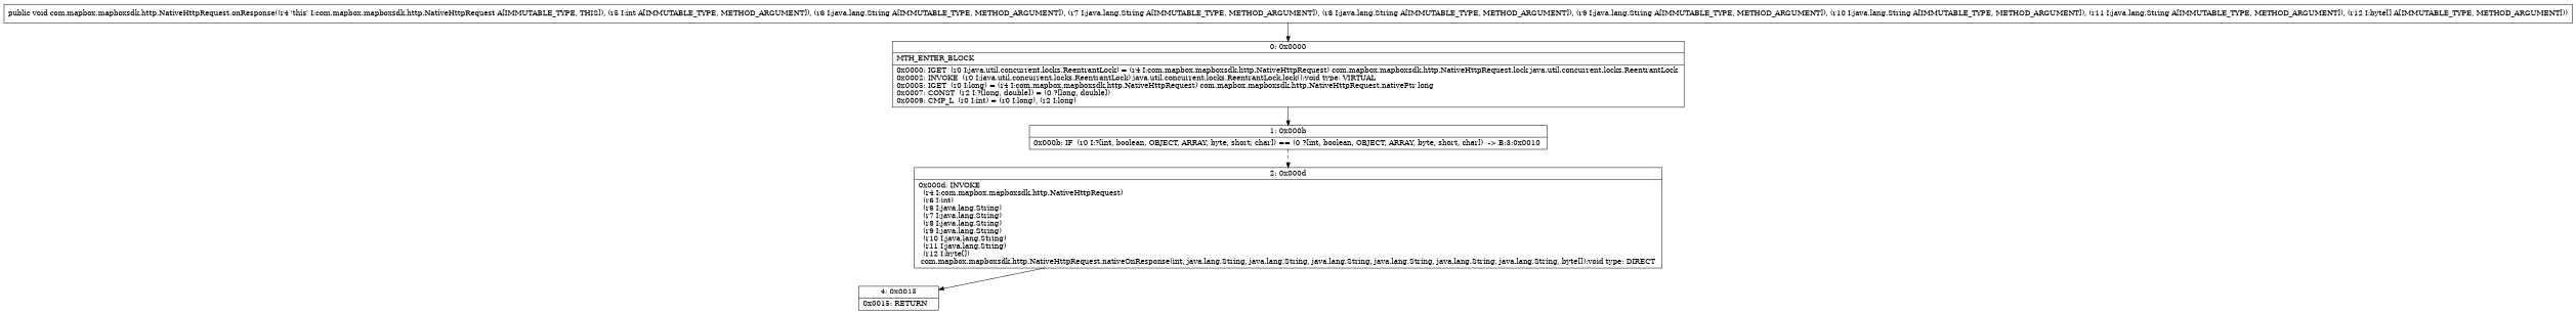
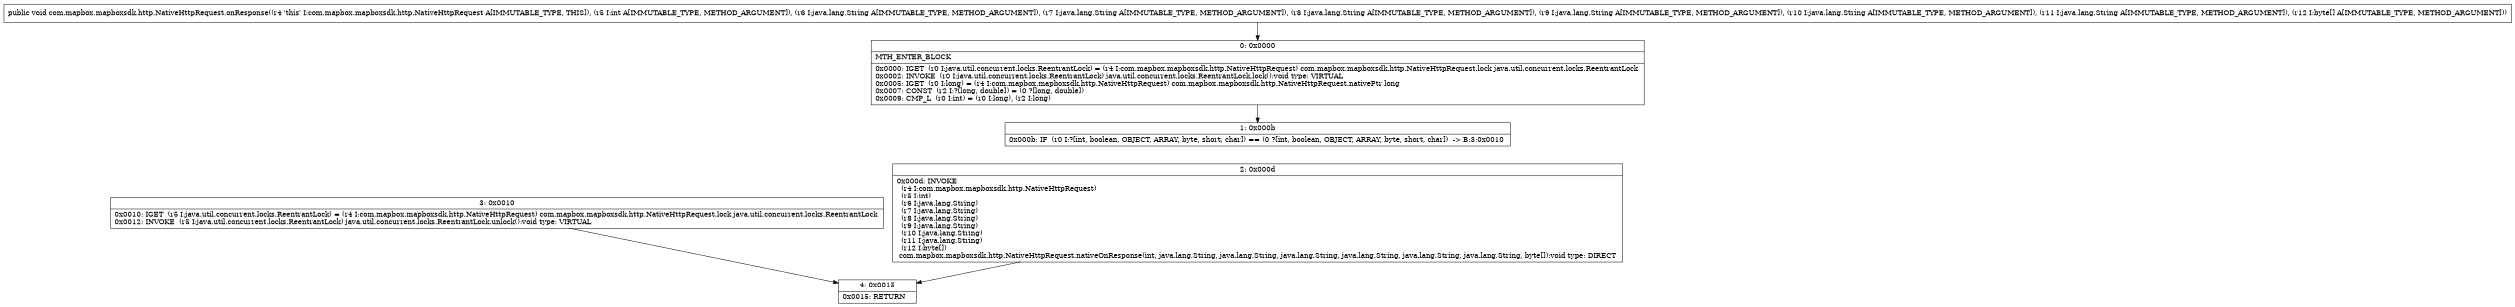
  digraph {
    node [shape=record]
    n1 [label="{0\:\ 0x0000|MTH_ENTER_BLOCK\l|0x0000: IGET  (r0 I:java.util.concurrent.locks.ReentrantLock) = (r4 I:com.mapbox.mapboxsdk.http.NativeHttpRequest) com.mapbox.mapboxsdk.http.NativeHttpRequest.lock java.util.concurrent.locks.ReentrantLock \l0x0002: INVOKE  (r0 I:java.util.concurrent.locks.ReentrantLock) java.util.concurrent.locks.ReentrantLock.lock():void type: VIRTUAL \l0x0005: IGET  (r0 I:long) = (r4 I:com.mapbox.mapboxsdk.http.NativeHttpRequest) com.mapbox.mapboxsdk.http.NativeHttpRequest.nativePtr long \l0x0007: CONST  (r2 I:?[long, double]) = (0 ?[long, double]) \l0x0009: CMP_L  (r0 I:int) = (r0 I:long), (r2 I:long) \l}"]
    n2 [label="{1\:\ 0x000b|0x000b: IF  (r0 I:?[int, boolean, OBJECT, ARRAY, byte, short, char]) == (0 ?[int, boolean, OBJECT, ARRAY, byte, short, char])  \-\> B:3:0x0010 \l}"]
-   n3 [label="{2\:\ 0x000d|0x000d: INVOKE  \l  (r4 I:com.mapbox.mapboxsdk.http.NativeHttpRequest)\l  (r6 I:int)\l  (r6 I:java.lang.String)\l  (r7 I:java.lang.String)\l  (r8 I:java.lang.String)\l  (r9 I:java.lang.String)\l  (r10 I:java.lang.String)\l  (r11 I:java.lang.String)\l  (r12 I:byte[])\l com.mapbox.mapboxsdk.http.NativeHttpRequest.nativeOnResponse(int, java.lang.String, java.lang.String, java.lang.String, java.lang.String, java.lang.String, java.lang.String, byte[]):void type: DIRECT \l}"]
+   n3 [label="{2\:\ 0x000d|0x000d: INVOKE  \l  (r4 I:com.mapbox.mapboxsdk.http.NativeHttpRequest)\l  (r5 I:int)\l  (r6 I:java.lang.String)\l  (r7 I:java.lang.String)\l  (r8 I:java.lang.String)\l  (r9 I:java.lang.String)\l  (r10 I:java.lang.String)\l  (r11 I:java.lang.String)\l  (r12 I:byte[])\l com.mapbox.mapboxsdk.http.NativeHttpRequest.nativeOnResponse(int, java.lang.String, java.lang.String, java.lang.String, java.lang.String, java.lang.String, java.lang.String, byte[]):void type: DIRECT \l}"]
    n4 [label="{4\:\ 0x0015|0x0015: RETURN   \l}"]
+   n5 [label="{3\:\ 0x0010|0x0010: IGET  (r5 I:java.util.concurrent.locks.ReentrantLock) = (r4 I:com.mapbox.mapboxsdk.http.NativeHttpRequest) com.mapbox.mapboxsdk.http.NativeHttpRequest.lock java.util.concurrent.locks.ReentrantLock \l0x0012: INVOKE  (r5 I:java.util.concurrent.locks.ReentrantLock) java.util.concurrent.locks.ReentrantLock.unlock():void type: VIRTUAL \l}"]
    n6 [label="{public void com.mapbox.mapboxsdk.http.NativeHttpRequest.onResponse((r4 'this' I:com.mapbox.mapboxsdk.http.NativeHttpRequest A[IMMUTABLE_TYPE, THIS]), (r5 I:int A[IMMUTABLE_TYPE, METHOD_ARGUMENT]), (r6 I:java.lang.String A[IMMUTABLE_TYPE, METHOD_ARGUMENT]), (r7 I:java.lang.String A[IMMUTABLE_TYPE, METHOD_ARGUMENT]), (r8 I:java.lang.String A[IMMUTABLE_TYPE, METHOD_ARGUMENT]), (r9 I:java.lang.String A[IMMUTABLE_TYPE, METHOD_ARGUMENT]), (r10 I:java.lang.String A[IMMUTABLE_TYPE, METHOD_ARGUMENT]), (r11 I:java.lang.String A[IMMUTABLE_TYPE, METHOD_ARGUMENT]), (r12 I:byte[] A[IMMUTABLE_TYPE, METHOD_ARGUMENT])) }"]
    n1 -> n2
-   n2 -> n3 [style=dashed]
    n3 -> n4
+   n5 -> n4
    n6 -> n1
  }
